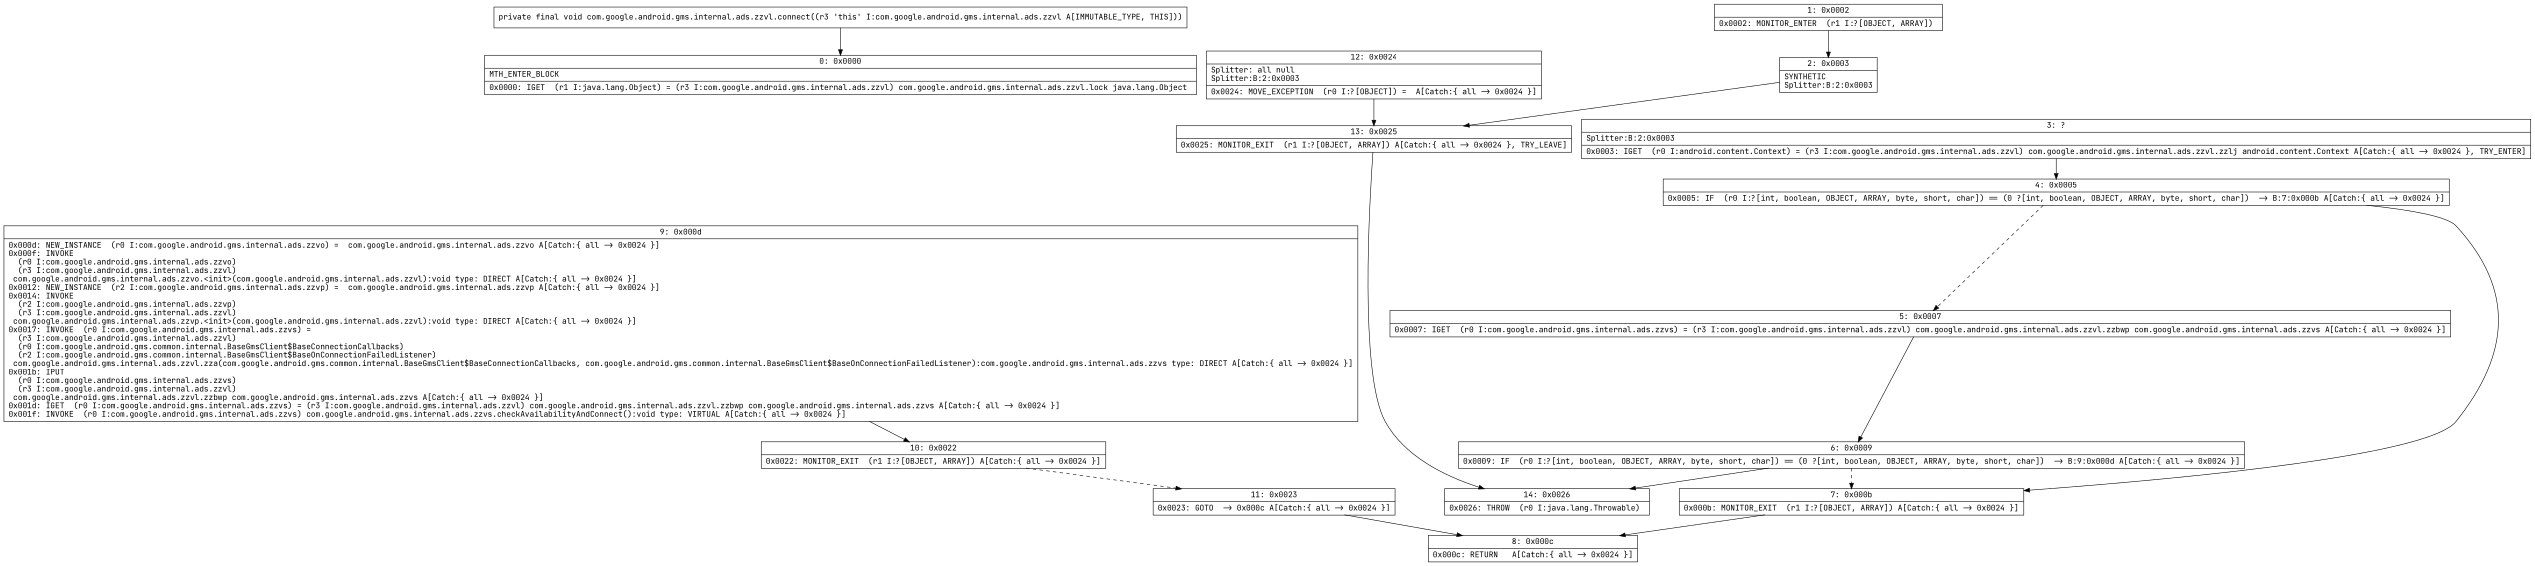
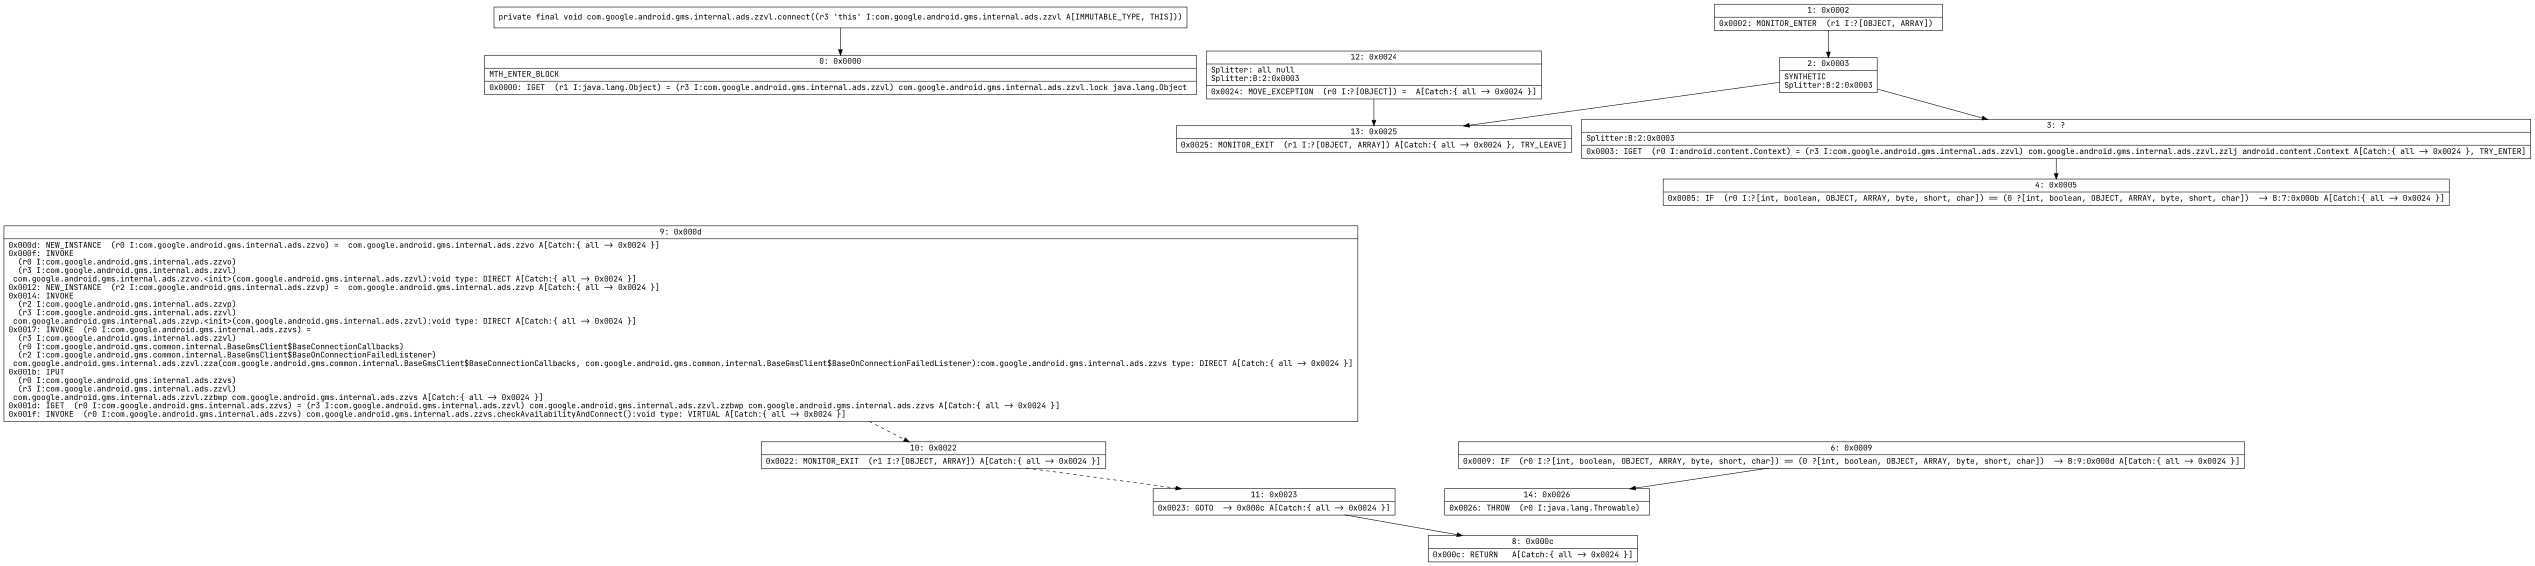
  digraph {
    fontname="JetBrains Mono"
    node [fontname="JetBrains Mono" shape=record]
    edge [fontname="JetBrains Mono"]
    n1 [label="{0\:\ 0x0000|MTH_ENTER_BLOCK\l|0x0000: IGET  (r1 I:java.lang.Object) = (r3 I:com.google.android.gms.internal.ads.zzvl) com.google.android.gms.internal.ads.zzvl.lock java.lang.Object \l}"]
    n2 [label="{1\:\ 0x0002|0x0002: MONITOR_ENTER  (r1 I:?[OBJECT, ARRAY]) \l}"]
    n3 [label="{2\:\ 0x0003|SYNTHETIC\lSplitter:B:2:0x0003\l}"]
    n4 [label="{3\:\ ?|Splitter:B:2:0x0003\l|0x0003: IGET  (r0 I:android.content.Context) = (r3 I:com.google.android.gms.internal.ads.zzvl) com.google.android.gms.internal.ads.zzvl.zzlj android.content.Context A[Catch:\{ all \-\> 0x0024 \}, TRY_ENTER]\l}"]
    n5 [label="{13\:\ 0x0025|0x0025: MONITOR_EXIT  (r1 I:?[OBJECT, ARRAY]) A[Catch:\{ all \-\> 0x0024 \}, TRY_LEAVE]\l}"]
    n6 [label="{4\:\ 0x0005|0x0005: IF  (r0 I:?[int, boolean, OBJECT, ARRAY, byte, short, char]) == (0 ?[int, boolean, OBJECT, ARRAY, byte, short, char])  \-\> B:7:0x000b A[Catch:\{ all \-\> 0x0024 \}]\l}"]
    n7 [label="{12\:\ 0x0024|Splitter: all null\lSplitter:B:2:0x0003\l|0x0024: MOVE_EXCEPTION  (r0 I:?[OBJECT]) =  A[Catch:\{ all \-\> 0x0024 \}]\l}"]
-   n8 [label="{5\:\ 0x0007|0x0007: IGET  (r0 I:com.google.android.gms.internal.ads.zzvs) = (r3 I:com.google.android.gms.internal.ads.zzvl) com.google.android.gms.internal.ads.zzvl.zzbwp com.google.android.gms.internal.ads.zzvs A[Catch:\{ all \-\> 0x0024 \}]\l}"]
-   n9 [label="{7\:\ 0x000b|0x000b: MONITOR_EXIT  (r1 I:?[OBJECT, ARRAY]) A[Catch:\{ all \-\> 0x0024 \}]\l}"]
    n10 [label="{6\:\ 0x0009|0x0009: IF  (r0 I:?[int, boolean, OBJECT, ARRAY, byte, short, char]) == (0 ?[int, boolean, OBJECT, ARRAY, byte, short, char])  \-\> B:9:0x000d A[Catch:\{ all \-\> 0x0024 \}]\l}"]
    n11 [label="{8\:\ 0x000c|0x000c: RETURN   A[Catch:\{ all \-\> 0x0024 \}]\l}"]
    n12 [label="{14\:\ 0x0026|0x0026: THROW  (r0 I:java.lang.Throwable) \l}"]
    n13 [label="{9\:\ 0x000d|0x000d: NEW_INSTANCE  (r0 I:com.google.android.gms.internal.ads.zzvo) =  com.google.android.gms.internal.ads.zzvo A[Catch:\{ all \-\> 0x0024 \}]\l0x000f: INVOKE  \l  (r0 I:com.google.android.gms.internal.ads.zzvo)\l  (r3 I:com.google.android.gms.internal.ads.zzvl)\l com.google.android.gms.internal.ads.zzvo.\<init\>(com.google.android.gms.internal.ads.zzvl):void type: DIRECT A[Catch:\{ all \-\> 0x0024 \}]\l0x0012: NEW_INSTANCE  (r2 I:com.google.android.gms.internal.ads.zzvp) =  com.google.android.gms.internal.ads.zzvp A[Catch:\{ all \-\> 0x0024 \}]\l0x0014: INVOKE  \l  (r2 I:com.google.android.gms.internal.ads.zzvp)\l  (r3 I:com.google.android.gms.internal.ads.zzvl)\l com.google.android.gms.internal.ads.zzvp.\<init\>(com.google.android.gms.internal.ads.zzvl):void type: DIRECT A[Catch:\{ all \-\> 0x0024 \}]\l0x0017: INVOKE  (r0 I:com.google.android.gms.internal.ads.zzvs) = \l  (r3 I:com.google.android.gms.internal.ads.zzvl)\l  (r0 I:com.google.android.gms.common.internal.BaseGmsClient$BaseConnectionCallbacks)\l  (r2 I:com.google.android.gms.common.internal.BaseGmsClient$BaseOnConnectionFailedListener)\l com.google.android.gms.internal.ads.zzvl.zza(com.google.android.gms.common.internal.BaseGmsClient$BaseConnectionCallbacks, com.google.android.gms.common.internal.BaseGmsClient$BaseOnConnectionFailedListener):com.google.android.gms.internal.ads.zzvs type: DIRECT A[Catch:\{ all \-\> 0x0024 \}]\l0x001b: IPUT  \l  (r0 I:com.google.android.gms.internal.ads.zzvs)\l  (r3 I:com.google.android.gms.internal.ads.zzvl)\l com.google.android.gms.internal.ads.zzvl.zzbwp com.google.android.gms.internal.ads.zzvs A[Catch:\{ all \-\> 0x0024 \}]\l0x001d: IGET  (r0 I:com.google.android.gms.internal.ads.zzvs) = (r3 I:com.google.android.gms.internal.ads.zzvl) com.google.android.gms.internal.ads.zzvl.zzbwp com.google.android.gms.internal.ads.zzvs A[Catch:\{ all \-\> 0x0024 \}]\l0x001f: INVOKE  (r0 I:com.google.android.gms.internal.ads.zzvs) com.google.android.gms.internal.ads.zzvs.checkAvailabilityAndConnect():void type: VIRTUAL A[Catch:\{ all \-\> 0x0024 \}]\l}"]
    n14 [label="{10\:\ 0x0022|0x0022: MONITOR_EXIT  (r1 I:?[OBJECT, ARRAY]) A[Catch:\{ all \-\> 0x0024 \}]\l}"]
    n15 [label="{11\:\ 0x0023|0x0023: GOTO  \-\> 0x000c A[Catch:\{ all \-\> 0x0024 \}]\l}"]
    n16 [label="{private final void com.google.android.gms.internal.ads.zzvl.connect((r3 'this' I:com.google.android.gms.internal.ads.zzvl A[IMMUTABLE_TYPE, THIS])) }"]
    n2 -> n3
+   n3 -> n4
    n3 -> n5
    n4 -> n6
-   n5 -> n12
-   n6 -> n8 [style=dashed]
-   n6 -> n9
    n7 -> n5
-   n8 -> n10
-   n9 -> n11
-   n10 -> n9 [style=dashed]
    n10 -> n12
-   n13 -> n14
+   n13 -> n14 [style=dashed]
    n14 -> n15 [style=dashed]
    n15 -> n11
    n16 -> n1
  }
